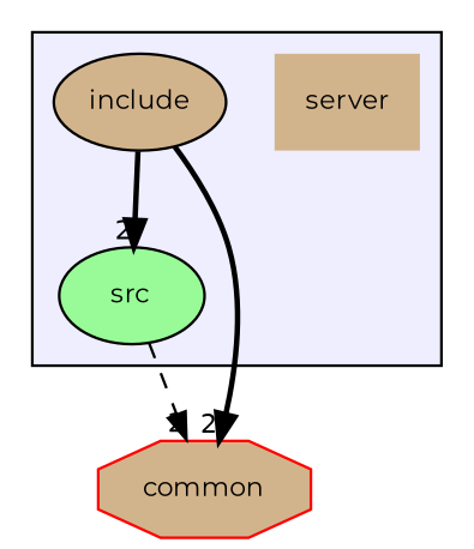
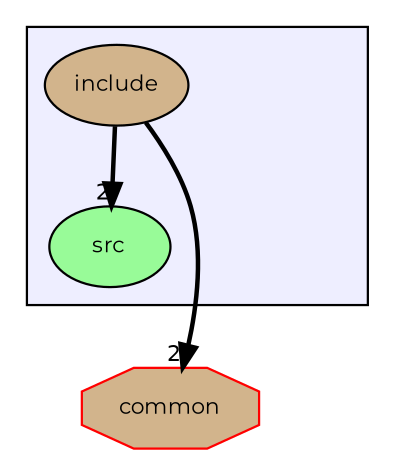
  digraph {
    compound=true
    fontname=Montserrat
    node [fillcolor=tan fontname=Montserrat fontsize=10 shape=ellipse style=filled color=black]
    edge [color=black fontname=Montserrat headlabel=2 labeldistance=1.5 labelfontname=Helvetica labelfontsize=10 style=bold]
-   n1 [label=server shape=plaintext color=""]
    n2 [label=include]
    n3 [fillcolor=palegreen label=src]
    n4 [color=red label=common shape=octagon]
    subgraph cluster_1 {
      bgcolor="#eeeeff"
      pencolor=black
-     n1
      n2
      n3
    }
    n2 -> n3
    n2 -> n4
-   n3 -> n4 [style=dashed]
  }
